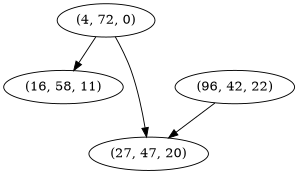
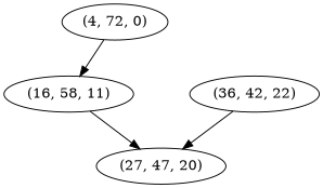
  digraph {
    "(4, 72, 0)"
    "(16, 58, 11)"
    "(27, 47, 20)"
-   "(36, 42, 22)" [label="(96, 42, 22)"]
+   "(36, 42, 22)"
    "(4, 72, 0)" -> "(16, 58, 11)"
-   "(4, 72, 0)" -> "(27, 47, 20)"
+   "(16, 58, 11)" -> "(27, 47, 20)"
    "(36, 42, 22)" -> "(27, 47, 20)"
  }
